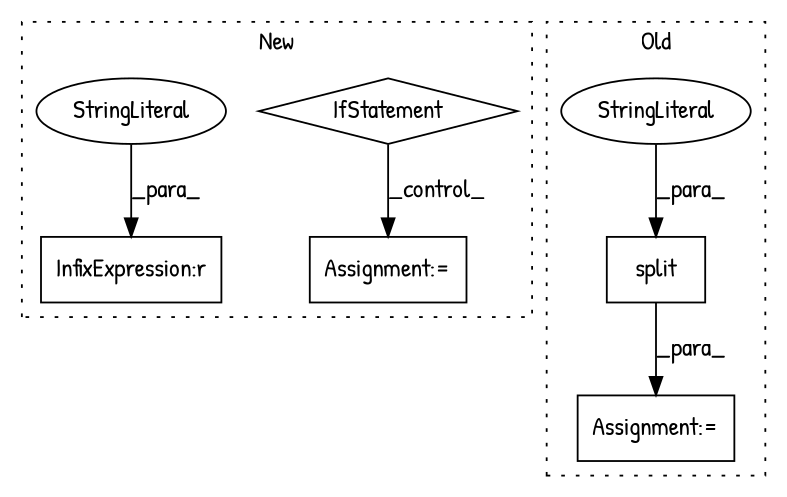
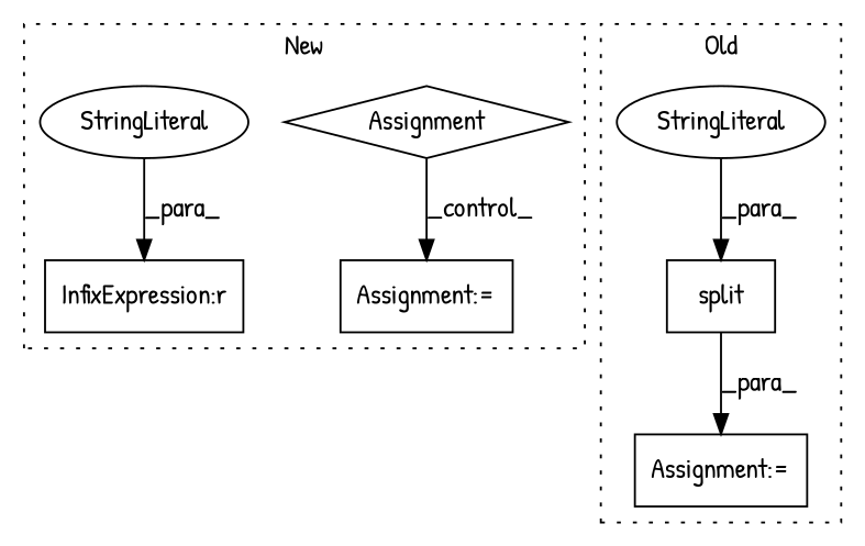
  digraph {
    fontname="Patrick Hand"
    node [a=7 fontname="Patrick Hand" l=1 shape=box]
    edge [fontname="Patrick Hand"]
-   n1 [a=25 l="4,2" label=IfStatement s="2245,2270" shape=diamond]
+   n1 [a=25 l="4,2" label=Assignment s="2245,2270" shape=diamond]
    n2 [label="Assignment:=" s=2296]
    n3 [a=27 l=4 label="InfixExpression:r" s=2262]
    n4 [a=45 l=4 label=StringLiteral s=2266 shape=ellipse]
    n5 [a=32 l="6,1" label=split s="1926,1938"]
    n6 [a=45 l=6 label=StringLiteral s=1932 shape=ellipse]
    n7 [label="Assignment:=" s=1916]
    subgraph cluster_1 {
      label=New
      style=dotted
      n1
      n2
      n3
      n4
    }
    subgraph cluster_2 {
      label=Old
      style=dotted
      n5
      n6
      n7
    }
    n1 -> n2 [label=_control_]
    n4 -> n3 [label=_para_]
    n5 -> n7 [label=_para_]
    n6 -> n5 [label=_para_]
  }
